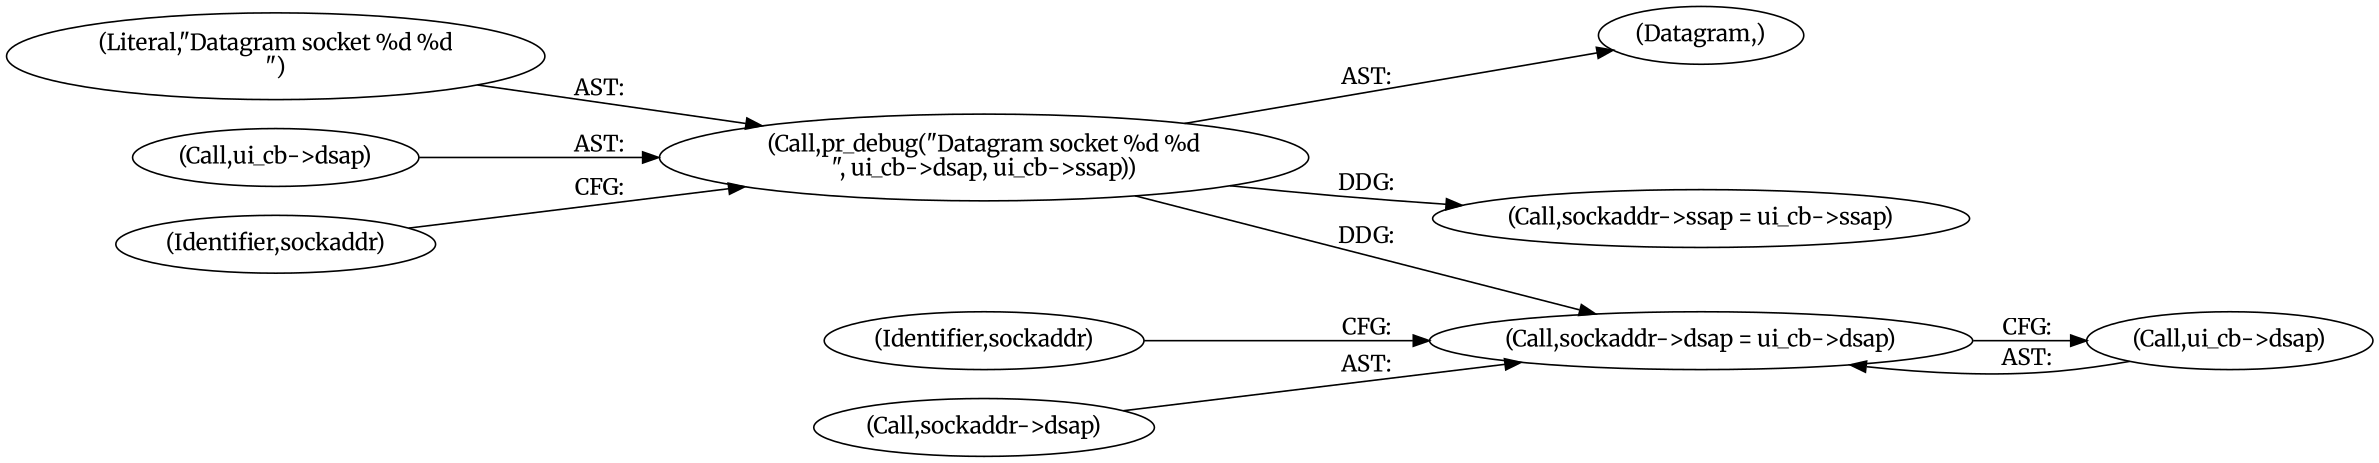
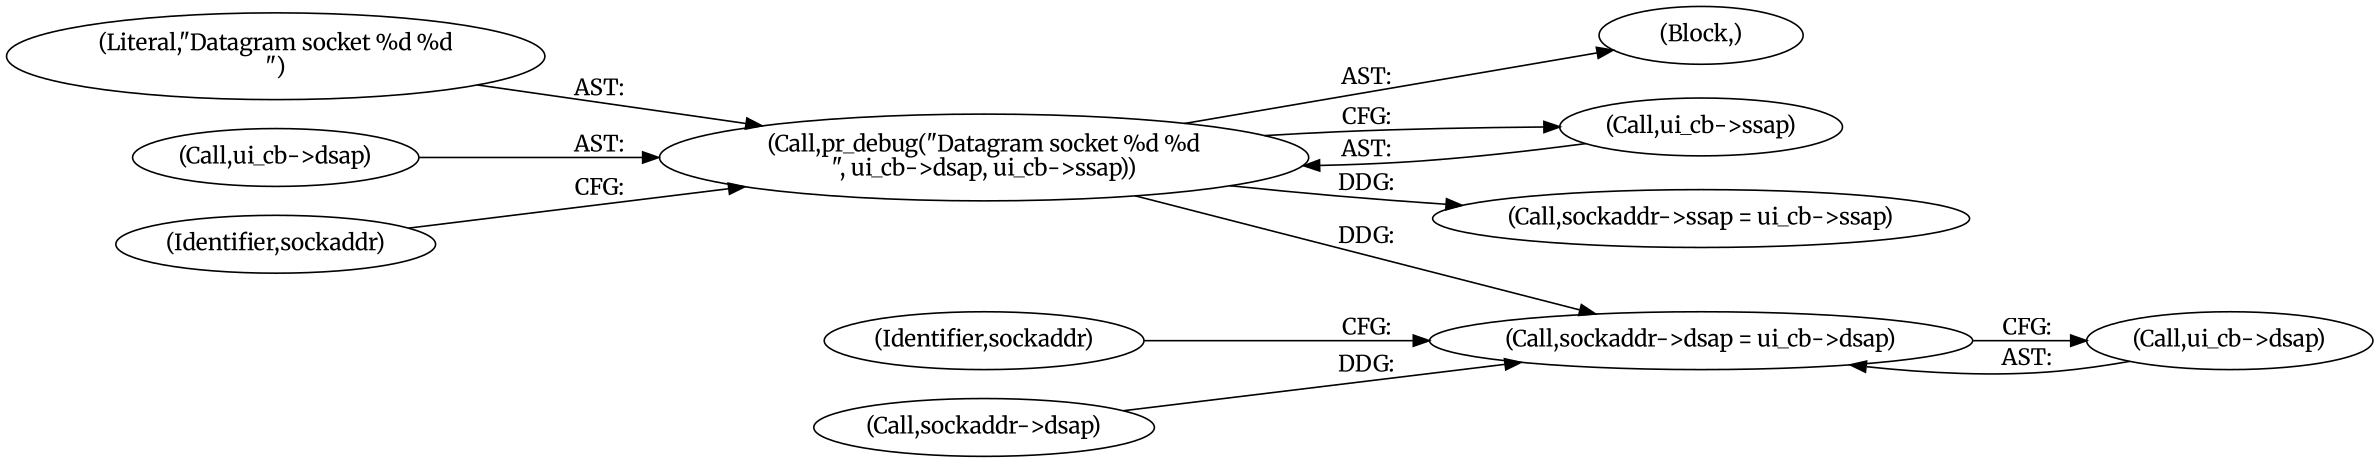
  digraph {
    fontname=Merriweather
    rankdir=LR
    node [fontname=Merriweather]
    edge [fontname=Merriweather]
    n1 [label="(Call,sockaddr->dsap = ui_cb->dsap)"]
    n2 [label="(Call,ui_cb->dsap)"]
-   n3 [label="(Datagram,)"]
+   n3 [label="(Block,)"]
    n4 [label="(Call,pr_debug(\"Datagram socket %d %d\n\", ui_cb->dsap, ui_cb->ssap))"]
+   n5 [label="(Call,ui_cb->ssap)"]
    n6 [label="(Call,sockaddr->ssap = ui_cb->ssap)"]
    n7 [label="(Literal,\"Datagram socket %d %d\n\")"]
    n8 [label="(Call,ui_cb->dsap)"]
    n9 [label="(Identifier,sockaddr)"]
    n10 [label="(Identifier,sockaddr)"]
    n11 [label="(Call,sockaddr->dsap)"]
    n1 -> n2 [label="CFG: "]
    n2 -> n1 [label="AST: "]
    n4 -> n1 [label="DDG: "]
    n4 -> n3 [label="AST: "]
+   n4 -> n5 [label="CFG: "]
    n4 -> n6 [label="DDG: "]
+   n5 -> n4 [label="AST: "]
    n7 -> n4 [label="AST: "]
    n8 -> n4 [label="AST: "]
    n9 -> n4 [label="CFG: "]
    n10 -> n1 [label="CFG: "]
-   n11 -> n1 [label="AST: "]
+   n11 -> n1 [label="DDG: "]
  }
